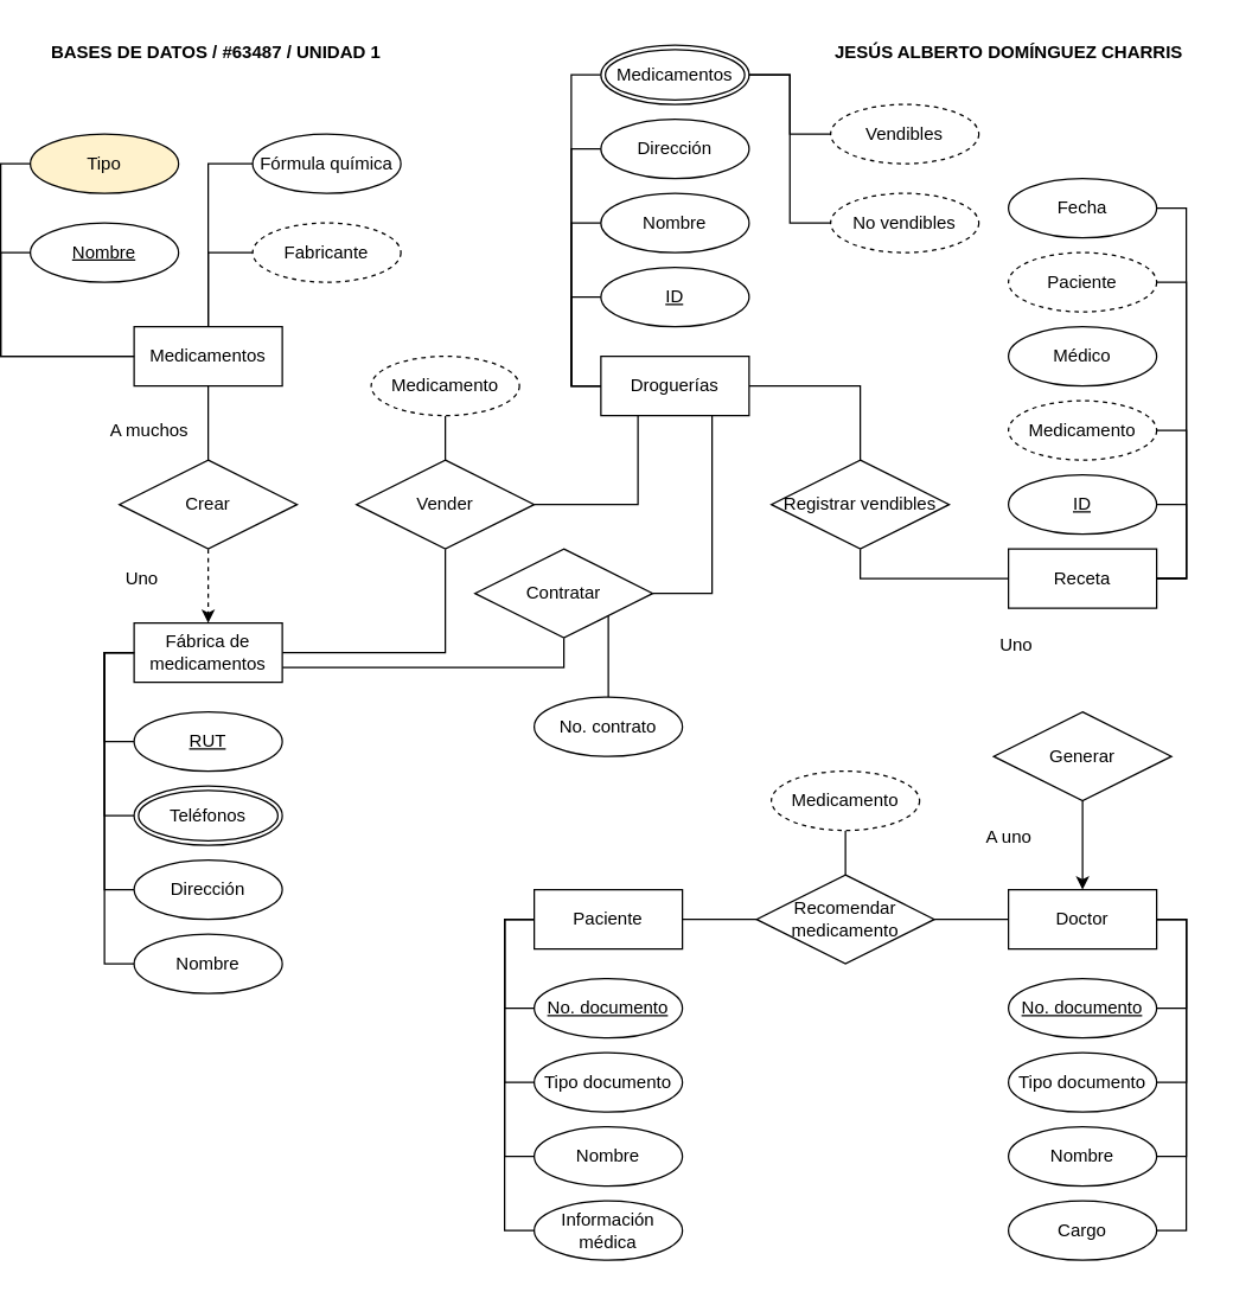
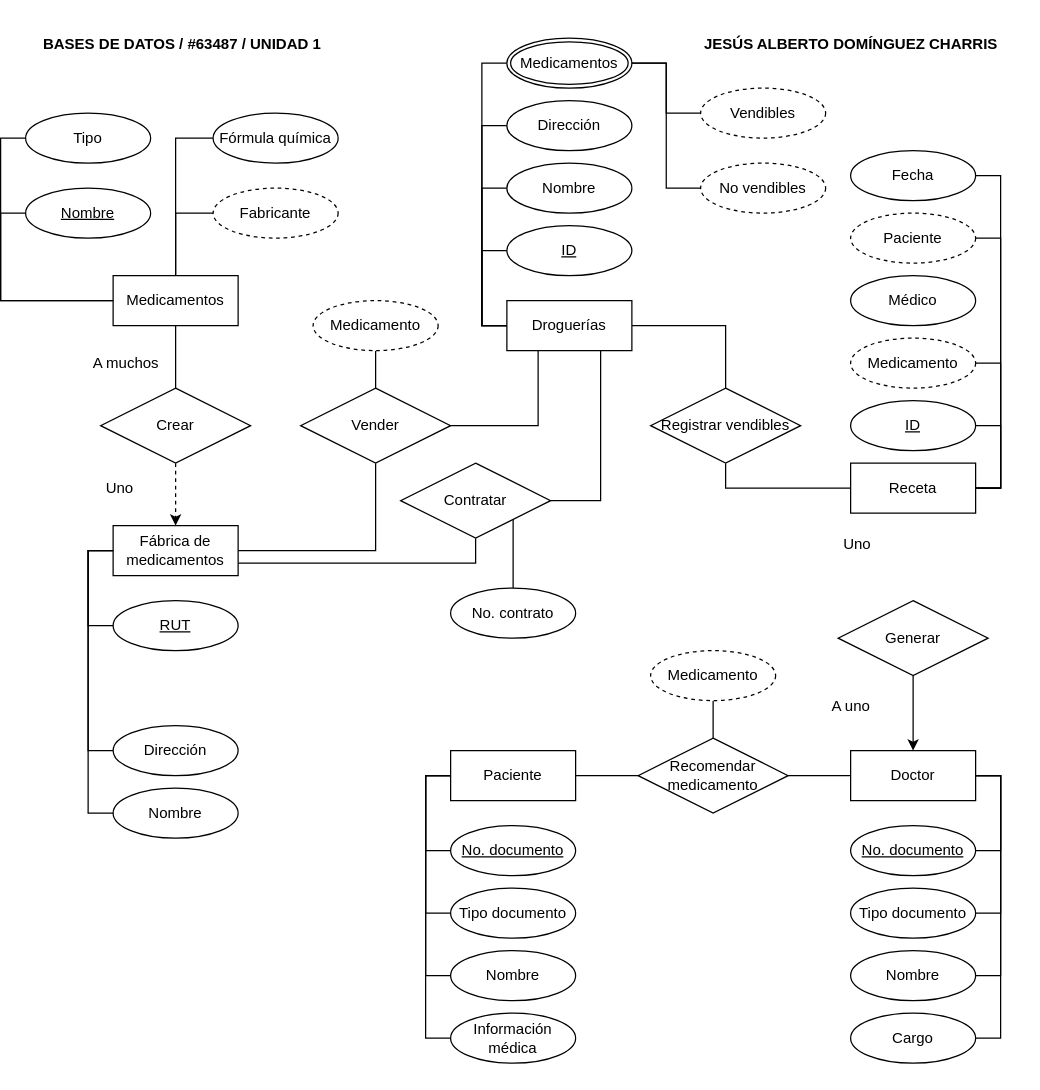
  <mxCell id="0" />
  <mxCell id="1" parent="0" />
  <mxCell id="2" value="&lt;b&gt;JESÚS ALBERTO DOMÍNGUEZ CHARRIS&lt;/b&gt;" style="text;html=1;align=center;verticalAlign=middle;resizable=0;points=[];autosize=1;strokeColor=none;fillColor=none;" parent="1" vertex="1"><mxGeometry x="550" y="20" width="260" height="30" as="geometry" /></mxCell>
  <mxCell id="3" value="&lt;b&gt;BASES DE DATOS / #63487 / UNIDAD 1&lt;/b&gt;" style="text;html=1;align=center;verticalAlign=middle;resizable=0;points=[];autosize=1;strokeColor=none;fillColor=none;" parent="1" vertex="1"><mxGeometry x="20" y="20" width="250" height="30" as="geometry" /></mxCell>
  <mxCell id="4" value="Medicamentos" style="whiteSpace=wrap;html=1;align=center;" vertex="1" parent="1"><mxGeometry x="90" y="220" width="100" height="40" as="geometry" /></mxCell>
  <mxCell id="5" style="edgeStyle=orthogonalEdgeStyle;rounded=0;orthogonalLoop=1;jettySize=auto;html=1;exitX=0;exitY=0.5;exitDx=0;exitDy=0;entryX=0;entryY=0.5;entryDx=0;entryDy=0;endArrow=none;endFill=0;" edge="1" parent="1" source="6" target="4"><mxGeometry relative="1" as="geometry" /></mxCell>
  <mxCell id="6" value="Nombre" style="ellipse;whiteSpace=wrap;html=1;align=center;fontStyle=4;" vertex="1" parent="1"><mxGeometry x="20" y="150" width="100" height="40" as="geometry" /></mxCell>
  <mxCell id="7" style="edgeStyle=orthogonalEdgeStyle;rounded=0;orthogonalLoop=1;jettySize=auto;html=1;exitX=0;exitY=0.5;exitDx=0;exitDy=0;entryX=0;entryY=0.5;entryDx=0;entryDy=0;endArrow=none;endFill=0;" edge="1" parent="1" source="8" target="4"><mxGeometry relative="1" as="geometry" /></mxCell>
- <mxCell id="8" value="Tipo" style="ellipse;whiteSpace=wrap;html=1;align=center;fillColor=#fff2cc;" vertex="1" parent="1"><mxGeometry x="20" y="90" width="100" height="40" as="geometry" /></mxCell>
+ <mxCell id="8" value="Tipo" style="ellipse;whiteSpace=wrap;html=1;align=center;" vertex="1" parent="1"><mxGeometry x="20" y="90" width="100" height="40" as="geometry" /></mxCell>
  <mxCell id="9" style="edgeStyle=orthogonalEdgeStyle;rounded=0;orthogonalLoop=1;jettySize=auto;html=1;exitX=0;exitY=0.5;exitDx=0;exitDy=0;entryX=0.5;entryY=0;entryDx=0;entryDy=0;endArrow=none;endFill=0;" edge="1" parent="1" source="10" target="4"><mxGeometry relative="1" as="geometry" /></mxCell>
  <mxCell id="10" value="Fabricante" style="ellipse;whiteSpace=wrap;html=1;align=center;dashed=1;" vertex="1" parent="1"><mxGeometry x="170" y="150" width="100" height="40" as="geometry" /></mxCell>
  <mxCell id="11" style="edgeStyle=orthogonalEdgeStyle;rounded=0;orthogonalLoop=1;jettySize=auto;html=1;exitX=0;exitY=0.5;exitDx=0;exitDy=0;entryX=0.5;entryY=0;entryDx=0;entryDy=0;endArrow=none;endFill=0;" edge="1" parent="1" source="12" target="4"><mxGeometry relative="1" as="geometry" /></mxCell>
  <mxCell id="12" value="Fórmula química" style="ellipse;whiteSpace=wrap;html=1;align=center;" vertex="1" parent="1"><mxGeometry x="170" y="90" width="100" height="40" as="geometry" /></mxCell>
  <mxCell id="13" style="edgeStyle=orthogonalEdgeStyle;rounded=0;orthogonalLoop=1;jettySize=auto;html=1;exitX=1;exitY=0.5;exitDx=0;exitDy=0;entryX=0.5;entryY=1;entryDx=0;entryDy=0;endArrow=none;endFill=0;" edge="1" parent="1" source="15" target="33"><mxGeometry relative="1" as="geometry" /></mxCell>
  <mxCell id="14" style="edgeStyle=orthogonalEdgeStyle;rounded=0;orthogonalLoop=1;jettySize=auto;html=1;exitX=1;exitY=0.75;exitDx=0;exitDy=0;entryX=0.5;entryY=1;entryDx=0;entryDy=0;endArrow=none;endFill=0;" edge="1" parent="1" source="15" target="40"><mxGeometry relative="1" as="geometry" /></mxCell>
  <mxCell id="15" value="Fábrica de medicamentos" style="whiteSpace=wrap;html=1;align=center;" vertex="1" parent="1"><mxGeometry x="90" y="420" width="100" height="40" as="geometry" /></mxCell>
  <mxCell id="16" style="edgeStyle=orthogonalEdgeStyle;rounded=0;orthogonalLoop=1;jettySize=auto;html=1;exitX=0.5;exitY=0;exitDx=0;exitDy=0;entryX=0.5;entryY=1;entryDx=0;entryDy=0;endArrow=none;endFill=0;" edge="1" parent="1" source="18" target="4"><mxGeometry relative="1" as="geometry" /></mxCell>
  <mxCell id="17" style="edgeStyle=orthogonalEdgeStyle;rounded=0;orthogonalLoop=1;jettySize=auto;html=1;exitX=0.5;exitY=1;exitDx=0;exitDy=0;entryX=0.5;entryY=0;entryDx=0;entryDy=0;endArrow=classic;endFill=1;startArrow=none;startFill=0;dashed=1;" edge="1" parent="1" source="18" target="15"><mxGeometry relative="1" as="geometry" /></mxCell>
  <mxCell id="18" value="Crear" style="shape=rhombus;perimeter=rhombusPerimeter;whiteSpace=wrap;html=1;align=center;" vertex="1" parent="1"><mxGeometry x="80" y="310" width="120" height="60" as="geometry" /></mxCell>
  <mxCell id="19" style="edgeStyle=orthogonalEdgeStyle;rounded=0;orthogonalLoop=1;jettySize=auto;html=1;exitX=0;exitY=0.5;exitDx=0;exitDy=0;entryX=0;entryY=0.5;entryDx=0;entryDy=0;endArrow=none;endFill=0;" edge="1" parent="1" source="20" target="15"><mxGeometry relative="1" as="geometry" /></mxCell>
  <mxCell id="20" value="RUT" style="ellipse;whiteSpace=wrap;html=1;align=center;fontStyle=4;" vertex="1" parent="1"><mxGeometry x="90" y="480" width="100" height="40" as="geometry" /></mxCell>
- <mxCell id="21" style="edgeStyle=orthogonalEdgeStyle;rounded=0;orthogonalLoop=1;jettySize=auto;html=1;exitX=0;exitY=0.5;exitDx=0;exitDy=0;entryX=0;entryY=0.5;entryDx=0;entryDy=0;endArrow=none;endFill=0;" edge="1" parent="1" source="22" target="15"><mxGeometry relative="1" as="geometry" /></mxCell>
- <mxCell id="22" value="Teléfonos" style="ellipse;shape=doubleEllipse;margin=3;whiteSpace=wrap;html=1;align=center;" vertex="1" parent="1"><mxGeometry x="90" y="530" width="100" height="40" as="geometry" /></mxCell>
  <mxCell id="23" style="edgeStyle=orthogonalEdgeStyle;rounded=0;orthogonalLoop=1;jettySize=auto;html=1;exitX=0;exitY=0.5;exitDx=0;exitDy=0;entryX=0;entryY=0.5;entryDx=0;entryDy=0;endArrow=none;endFill=0;" edge="1" parent="1" source="24" target="15"><mxGeometry relative="1" as="geometry" /></mxCell>
  <mxCell id="24" value="Dirección" style="ellipse;whiteSpace=wrap;html=1;align=center;" vertex="1" parent="1"><mxGeometry x="90" y="580" width="100" height="40" as="geometry" /></mxCell>
  <mxCell id="25" style="edgeStyle=orthogonalEdgeStyle;rounded=0;orthogonalLoop=1;jettySize=auto;html=1;exitX=0;exitY=0.5;exitDx=0;exitDy=0;entryX=0;entryY=0.5;entryDx=0;entryDy=0;endArrow=none;endFill=0;" edge="1" parent="1" source="26" target="15"><mxGeometry relative="1" as="geometry" /></mxCell>
  <mxCell id="26" value="Nombre" style="ellipse;whiteSpace=wrap;html=1;align=center;" vertex="1" parent="1"><mxGeometry x="90" y="630" width="100" height="40" as="geometry" /></mxCell>
  <mxCell id="27" style="edgeStyle=orthogonalEdgeStyle;rounded=0;orthogonalLoop=1;jettySize=auto;html=1;exitX=0;exitY=0.5;exitDx=0;exitDy=0;entryX=0;entryY=0.5;entryDx=0;entryDy=0;endArrow=none;endFill=0;" edge="1" parent="1" source="29" target="30"><mxGeometry relative="1" as="geometry" /></mxCell>
  <mxCell id="28" style="edgeStyle=orthogonalEdgeStyle;rounded=0;orthogonalLoop=1;jettySize=auto;html=1;exitX=1;exitY=0.5;exitDx=0;exitDy=0;entryX=0.5;entryY=0;entryDx=0;entryDy=0;endArrow=none;endFill=0;" edge="1" parent="1" source="29" target="52"><mxGeometry relative="1" as="geometry" /></mxCell>
  <mxCell id="29" value="Droguerías" style="whiteSpace=wrap;html=1;align=center;" vertex="1" parent="1"><mxGeometry x="405" y="240" width="100" height="40" as="geometry" /></mxCell>
  <mxCell id="30" value="ID" style="ellipse;whiteSpace=wrap;html=1;align=center;fontStyle=4;" vertex="1" parent="1"><mxGeometry x="405" y="180" width="100" height="40" as="geometry" /></mxCell>
  <mxCell id="31" style="edgeStyle=orthogonalEdgeStyle;rounded=0;orthogonalLoop=1;jettySize=auto;html=1;exitX=0.5;exitY=0;exitDx=0;exitDy=0;entryX=0.5;entryY=1;entryDx=0;entryDy=0;endArrow=none;endFill=0;" edge="1" parent="1" source="33" target="34"><mxGeometry relative="1" as="geometry" /></mxCell>
  <mxCell id="32" style="edgeStyle=orthogonalEdgeStyle;rounded=0;orthogonalLoop=1;jettySize=auto;html=1;exitX=1;exitY=0.5;exitDx=0;exitDy=0;entryX=0.25;entryY=1;entryDx=0;entryDy=0;endArrow=none;endFill=0;" edge="1" parent="1" source="33" target="29"><mxGeometry relative="1" as="geometry" /></mxCell>
  <mxCell id="33" value="Vender" style="shape=rhombus;perimeter=rhombusPerimeter;whiteSpace=wrap;html=1;align=center;" vertex="1" parent="1"><mxGeometry x="240" y="310" width="120" height="60" as="geometry" /></mxCell>
  <mxCell id="34" value="Medicamento" style="ellipse;whiteSpace=wrap;html=1;align=center;dashed=1;" vertex="1" parent="1"><mxGeometry x="250" y="240" width="100" height="40" as="geometry" /></mxCell>
  <mxCell id="35" style="edgeStyle=orthogonalEdgeStyle;rounded=0;orthogonalLoop=1;jettySize=auto;html=1;exitX=0;exitY=0.5;exitDx=0;exitDy=0;entryX=0;entryY=0.5;entryDx=0;entryDy=0;endArrow=none;endFill=0;" edge="1" parent="1" source="36" target="29"><mxGeometry relative="1" as="geometry" /></mxCell>
  <mxCell id="36" value="Nombre" style="ellipse;whiteSpace=wrap;html=1;align=center;" vertex="1" parent="1"><mxGeometry x="405" y="130" width="100" height="40" as="geometry" /></mxCell>
  <mxCell id="37" style="edgeStyle=orthogonalEdgeStyle;rounded=0;orthogonalLoop=1;jettySize=auto;html=1;exitX=0;exitY=0.5;exitDx=0;exitDy=0;entryX=0;entryY=0.5;entryDx=0;entryDy=0;endArrow=none;endFill=0;" edge="1" parent="1" source="38" target="29"><mxGeometry relative="1" as="geometry" /></mxCell>
  <mxCell id="38" value="Dirección" style="ellipse;whiteSpace=wrap;html=1;align=center;" vertex="1" parent="1"><mxGeometry x="405" y="80" width="100" height="40" as="geometry" /></mxCell>
  <mxCell id="39" style="edgeStyle=orthogonalEdgeStyle;rounded=0;orthogonalLoop=1;jettySize=auto;html=1;exitX=1;exitY=0.5;exitDx=0;exitDy=0;entryX=0.75;entryY=1;entryDx=0;entryDy=0;endArrow=none;endFill=0;" edge="1" parent="1" source="40" target="29"><mxGeometry relative="1" as="geometry"><Array as="points"><mxPoint x="480" y="400" /></Array></mxGeometry></mxCell>
  <mxCell id="40" value="Contratar" style="shape=rhombus;perimeter=rhombusPerimeter;whiteSpace=wrap;html=1;align=center;" vertex="1" parent="1"><mxGeometry x="320" y="370" width="120" height="60" as="geometry" /></mxCell>
  <mxCell id="41" style="edgeStyle=orthogonalEdgeStyle;rounded=0;orthogonalLoop=1;jettySize=auto;html=1;exitX=0.5;exitY=0;exitDx=0;exitDy=0;entryX=1;entryY=1;entryDx=0;entryDy=0;endArrow=none;endFill=0;" edge="1" parent="1" source="42" target="40"><mxGeometry relative="1" as="geometry" /></mxCell>
  <mxCell id="42" value="No. contrato" style="ellipse;whiteSpace=wrap;html=1;align=center;" vertex="1" parent="1"><mxGeometry x="360" y="470" width="100" height="40" as="geometry" /></mxCell>
  <mxCell id="43" value="Receta" style="whiteSpace=wrap;html=1;align=center;" vertex="1" parent="1"><mxGeometry x="680" y="370" width="100" height="40" as="geometry" /></mxCell>
  <mxCell id="44" style="edgeStyle=orthogonalEdgeStyle;rounded=0;orthogonalLoop=1;jettySize=auto;html=1;exitX=1;exitY=0.5;exitDx=0;exitDy=0;entryX=1;entryY=0.5;entryDx=0;entryDy=0;endArrow=none;endFill=0;" edge="1" parent="1" source="45" target="43"><mxGeometry relative="1" as="geometry" /></mxCell>
  <mxCell id="45" value="Medicamento" style="ellipse;whiteSpace=wrap;html=1;align=center;dashed=1;" vertex="1" parent="1"><mxGeometry x="680" y="270" width="100" height="40" as="geometry" /></mxCell>
  <mxCell id="46" style="edgeStyle=orthogonalEdgeStyle;rounded=0;orthogonalLoop=1;jettySize=auto;html=1;exitX=1;exitY=0.5;exitDx=0;exitDy=0;entryX=1;entryY=0.5;entryDx=0;entryDy=0;endArrow=none;endFill=0;" edge="1" parent="1" source="54" target="43"><mxGeometry relative="1" as="geometry"><mxPoint x="780" y="190" as="sourcePoint" /></mxGeometry></mxCell>
  <mxCell id="47" style="edgeStyle=orthogonalEdgeStyle;rounded=0;orthogonalLoop=1;jettySize=auto;html=1;exitX=1;exitY=0.5;exitDx=0;exitDy=0;entryX=1;entryY=0.5;entryDx=0;entryDy=0;endArrow=none;endFill=0;" edge="1" parent="1" source="48" target="43"><mxGeometry relative="1" as="geometry" /></mxCell>
  <mxCell id="48" value="Fecha" style="ellipse;whiteSpace=wrap;html=1;align=center;" vertex="1" parent="1"><mxGeometry x="680" y="120" width="100" height="40" as="geometry" /></mxCell>
  <mxCell id="49" style="edgeStyle=orthogonalEdgeStyle;rounded=0;orthogonalLoop=1;jettySize=auto;html=1;exitX=1;exitY=0.5;exitDx=0;exitDy=0;entryX=1;entryY=0.5;entryDx=0;entryDy=0;endArrow=none;endFill=0;" edge="1" parent="1" source="50" target="43"><mxGeometry relative="1" as="geometry" /></mxCell>
  <mxCell id="50" value="ID" style="ellipse;whiteSpace=wrap;html=1;align=center;fontStyle=4;" vertex="1" parent="1"><mxGeometry x="680" y="320" width="100" height="40" as="geometry" /></mxCell>
  <mxCell id="51" style="edgeStyle=orthogonalEdgeStyle;rounded=0;orthogonalLoop=1;jettySize=auto;html=1;exitX=0.5;exitY=1;exitDx=0;exitDy=0;entryX=0;entryY=0.5;entryDx=0;entryDy=0;endArrow=none;endFill=0;" edge="1" parent="1" source="52" target="43"><mxGeometry relative="1" as="geometry" /></mxCell>
  <mxCell id="52" value="Registrar vendibles" style="shape=rhombus;perimeter=rhombusPerimeter;whiteSpace=wrap;html=1;align=center;" vertex="1" parent="1"><mxGeometry x="520" y="310" width="120" height="60" as="geometry" /></mxCell>
  <mxCell id="53" value="Médico" style="ellipse;whiteSpace=wrap;html=1;align=center;dashed=0;" vertex="1" parent="1"><mxGeometry x="680" y="220" width="100" height="40" as="geometry" /></mxCell>
  <mxCell id="54" value="Paciente" style="ellipse;whiteSpace=wrap;html=1;align=center;dashed=1;" vertex="1" parent="1"><mxGeometry x="680" y="170" width="100" height="40" as="geometry" /></mxCell>
  <mxCell id="55" style="edgeStyle=orthogonalEdgeStyle;rounded=0;orthogonalLoop=1;jettySize=auto;html=1;exitX=1;exitY=0.5;exitDx=0;exitDy=0;entryX=1;entryY=0.5;entryDx=0;entryDy=0;endArrow=none;endFill=0;" edge="1" parent="1" source="61" target="62"><mxGeometry relative="1" as="geometry" /></mxCell>
  <mxCell id="56" style="edgeStyle=orthogonalEdgeStyle;rounded=0;orthogonalLoop=1;jettySize=auto;html=1;exitX=1;exitY=0.5;exitDx=0;exitDy=0;entryX=1;entryY=0.5;entryDx=0;entryDy=0;endArrow=none;endFill=0;" edge="1" parent="1" source="61" target="63"><mxGeometry relative="1" as="geometry" /></mxCell>
  <mxCell id="57" style="edgeStyle=orthogonalEdgeStyle;rounded=0;orthogonalLoop=1;jettySize=auto;html=1;exitX=1;exitY=0.5;exitDx=0;exitDy=0;entryX=1;entryY=0.5;entryDx=0;entryDy=0;endArrow=none;endFill=0;" edge="1" parent="1" source="61" target="64"><mxGeometry relative="1" as="geometry" /></mxCell>
  <mxCell id="58" style="edgeStyle=orthogonalEdgeStyle;rounded=0;orthogonalLoop=1;jettySize=auto;html=1;exitX=1;exitY=0.5;exitDx=0;exitDy=0;entryX=1;entryY=0.5;entryDx=0;entryDy=0;endArrow=none;endFill=0;" edge="1" parent="1" source="61" target="65"><mxGeometry relative="1" as="geometry" /></mxCell>
  <mxCell id="59" style="edgeStyle=orthogonalEdgeStyle;rounded=0;orthogonalLoop=1;jettySize=auto;html=1;exitX=0.5;exitY=0;exitDx=0;exitDy=0;entryX=0.5;entryY=1;entryDx=0;entryDy=0;endArrow=none;endFill=0;startArrow=classic;startFill=1;" edge="1" parent="1" source="61" target="66"><mxGeometry relative="1" as="geometry" /></mxCell>
  <mxCell id="60" style="edgeStyle=orthogonalEdgeStyle;rounded=0;orthogonalLoop=1;jettySize=auto;html=1;exitX=0;exitY=0.5;exitDx=0;exitDy=0;entryX=1;entryY=0.5;entryDx=0;entryDy=0;endArrow=none;endFill=0;" edge="1" parent="1" source="61" target="77"><mxGeometry relative="1" as="geometry" /></mxCell>
  <mxCell id="61" value="Doctor" style="whiteSpace=wrap;html=1;align=center;" vertex="1" parent="1"><mxGeometry x="680" y="600" width="100" height="40" as="geometry" /></mxCell>
  <mxCell id="62" value="No. documento" style="ellipse;whiteSpace=wrap;html=1;align=center;fontStyle=4;" vertex="1" parent="1"><mxGeometry x="680" y="660" width="100" height="40" as="geometry" /></mxCell>
  <mxCell id="63" value="Tipo documento" style="ellipse;whiteSpace=wrap;html=1;align=center;" vertex="1" parent="1"><mxGeometry x="680" y="710" width="100" height="40" as="geometry" /></mxCell>
  <mxCell id="64" value="Nombre" style="ellipse;whiteSpace=wrap;html=1;align=center;" vertex="1" parent="1"><mxGeometry x="680" y="760" width="100" height="40" as="geometry" /></mxCell>
  <mxCell id="65" value="Cargo" style="ellipse;whiteSpace=wrap;html=1;align=center;" vertex="1" parent="1"><mxGeometry x="680" y="810" width="100" height="40" as="geometry" /></mxCell>
  <mxCell id="66" value="Generar" style="shape=rhombus;perimeter=rhombusPerimeter;whiteSpace=wrap;html=1;align=center;" vertex="1" parent="1"><mxGeometry x="670" y="480" width="120" height="60" as="geometry" /></mxCell>
  <mxCell id="67" style="edgeStyle=orthogonalEdgeStyle;rounded=0;orthogonalLoop=1;jettySize=auto;html=1;exitX=0;exitY=0.5;exitDx=0;exitDy=0;entryX=0;entryY=0.5;entryDx=0;entryDy=0;endArrow=none;endFill=0;" edge="1" parent="1" source="71" target="75"><mxGeometry relative="1" as="geometry" /></mxCell>
  <mxCell id="68" style="edgeStyle=orthogonalEdgeStyle;rounded=0;orthogonalLoop=1;jettySize=auto;html=1;exitX=0;exitY=0.5;exitDx=0;exitDy=0;entryX=0;entryY=0.5;entryDx=0;entryDy=0;endArrow=none;endFill=0;" edge="1" parent="1" source="71" target="74"><mxGeometry relative="1" as="geometry" /></mxCell>
  <mxCell id="69" style="edgeStyle=orthogonalEdgeStyle;rounded=0;orthogonalLoop=1;jettySize=auto;html=1;exitX=0;exitY=0.5;exitDx=0;exitDy=0;entryX=0;entryY=0.5;entryDx=0;entryDy=0;endArrow=none;endFill=0;" edge="1" parent="1" source="71" target="73"><mxGeometry relative="1" as="geometry" /></mxCell>
  <mxCell id="70" style="edgeStyle=orthogonalEdgeStyle;rounded=0;orthogonalLoop=1;jettySize=auto;html=1;exitX=0;exitY=0.5;exitDx=0;exitDy=0;entryX=0;entryY=0.5;entryDx=0;entryDy=0;endArrow=none;endFill=0;" edge="1" parent="1" source="71" target="72"><mxGeometry relative="1" as="geometry" /></mxCell>
  <mxCell id="71" value="Paciente" style="whiteSpace=wrap;html=1;align=center;" vertex="1" parent="1"><mxGeometry x="360" y="600" width="100" height="40" as="geometry" /></mxCell>
  <mxCell id="72" value="No. documento" style="ellipse;whiteSpace=wrap;html=1;align=center;fontStyle=4;" vertex="1" parent="1"><mxGeometry x="360" y="660" width="100" height="40" as="geometry" /></mxCell>
  <mxCell id="73" value="Tipo documento" style="ellipse;whiteSpace=wrap;html=1;align=center;" vertex="1" parent="1"><mxGeometry x="360" y="710" width="100" height="40" as="geometry" /></mxCell>
  <mxCell id="74" value="Nombre" style="ellipse;whiteSpace=wrap;html=1;align=center;" vertex="1" parent="1"><mxGeometry x="360" y="760" width="100" height="40" as="geometry" /></mxCell>
  <mxCell id="75" value="Información médica" style="ellipse;whiteSpace=wrap;html=1;align=center;" vertex="1" parent="1"><mxGeometry x="360" y="810" width="100" height="40" as="geometry" /></mxCell>
  <mxCell id="76" style="edgeStyle=orthogonalEdgeStyle;rounded=0;orthogonalLoop=1;jettySize=auto;html=1;exitX=0;exitY=0.5;exitDx=0;exitDy=0;entryX=1;entryY=0.5;entryDx=0;entryDy=0;endArrow=none;endFill=0;" edge="1" parent="1" source="77" target="71"><mxGeometry relative="1" as="geometry"><mxPoint x="480" y="620" as="targetPoint" /></mxGeometry></mxCell>
  <mxCell id="77" value="Recomendar medicamento" style="shape=rhombus;perimeter=rhombusPerimeter;whiteSpace=wrap;html=1;align=center;" vertex="1" parent="1"><mxGeometry x="510" y="590" width="120" height="60" as="geometry" /></mxCell>
  <mxCell id="78" style="edgeStyle=orthogonalEdgeStyle;rounded=0;orthogonalLoop=1;jettySize=auto;html=1;exitX=0.5;exitY=1;exitDx=0;exitDy=0;entryX=0.5;entryY=0;entryDx=0;entryDy=0;endArrow=none;endFill=0;" edge="1" parent="1" source="79" target="77"><mxGeometry relative="1" as="geometry" /></mxCell>
  <mxCell id="79" value="Medicamento" style="ellipse;whiteSpace=wrap;html=1;align=center;dashed=1;" vertex="1" parent="1"><mxGeometry x="520" y="520" width="100" height="40" as="geometry" /></mxCell>
  <mxCell id="80" style="edgeStyle=orthogonalEdgeStyle;rounded=0;orthogonalLoop=1;jettySize=auto;html=1;exitX=0;exitY=0.5;exitDx=0;exitDy=0;entryX=0;entryY=0.5;entryDx=0;entryDy=0;endArrow=none;endFill=0;" edge="1" parent="1" source="81" target="29"><mxGeometry relative="1" as="geometry"><mxPoint x="405" y="50" as="sourcePoint" /></mxGeometry></mxCell>
  <mxCell id="81" value="Medicamentos" style="ellipse;shape=doubleEllipse;margin=3;whiteSpace=wrap;html=1;align=center;" vertex="1" parent="1"><mxGeometry x="405" y="30" width="100" height="40" as="geometry" /></mxCell>
  <mxCell id="82" style="edgeStyle=orthogonalEdgeStyle;rounded=0;orthogonalLoop=1;jettySize=auto;html=1;exitX=0;exitY=0.5;exitDx=0;exitDy=0;entryX=1;entryY=0.5;entryDx=0;entryDy=0;endArrow=none;endFill=0;" edge="1" parent="1" source="83" target="81"><mxGeometry relative="1" as="geometry" /></mxCell>
  <mxCell id="83" value="Vendibles" style="ellipse;whiteSpace=wrap;html=1;align=center;dashed=1;" vertex="1" parent="1"><mxGeometry x="560" y="70" width="100" height="40" as="geometry" /></mxCell>
  <mxCell id="84" style="edgeStyle=orthogonalEdgeStyle;rounded=0;orthogonalLoop=1;jettySize=auto;html=1;exitX=0;exitY=0.5;exitDx=0;exitDy=0;entryX=1;entryY=0.5;entryDx=0;entryDy=0;endArrow=none;endFill=0;" edge="1" parent="1" source="85" target="81"><mxGeometry relative="1" as="geometry" /></mxCell>
  <mxCell id="85" value="No vendibles" style="ellipse;whiteSpace=wrap;html=1;align=center;dashed=1;" vertex="1" parent="1"><mxGeometry x="560" y="130" width="100" height="40" as="geometry" /></mxCell>
  <mxCell id="86" value="Uno" style="text;html=1;align=center;verticalAlign=middle;resizable=0;points=[];autosize=1;strokeColor=none;fillColor=none;" vertex="1" parent="1"><mxGeometry x="70" y="375" width="50" height="30" as="geometry" /></mxCell>
  <mxCell id="87" value="A muchos" style="text;html=1;align=center;verticalAlign=middle;resizable=0;points=[];autosize=1;strokeColor=none;fillColor=none;" vertex="1" parent="1"><mxGeometry x="60" y="275" width="80" height="30" as="geometry" /></mxCell>
  <mxCell id="88" value="Uno" style="text;html=1;align=center;verticalAlign=middle;resizable=0;points=[];autosize=1;strokeColor=none;fillColor=none;" vertex="1" parent="1"><mxGeometry x="660" y="420" width="50" height="30" as="geometry" /></mxCell>
  <mxCell id="89" value="A uno" style="text;html=1;align=center;verticalAlign=middle;resizable=0;points=[];autosize=1;strokeColor=none;fillColor=none;" vertex="1" parent="1"><mxGeometry x="655" y="550" width="50" height="30" as="geometry" /></mxCell>
